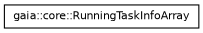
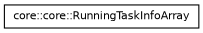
  digraph {
    rankdir=LR
-   n1 [color=black fillcolor=white fontname=Helvetica fontsize=10 height=0.2 label="gaia::core::RunningTaskInfoArray" shape=record style=filled width=0.4]
+   n1 [color=black fillcolor=white fontname=Helvetica fontsize=10 height=0.2 label="core::core::RunningTaskInfoArray" shape=record style=filled width=0.4]
  }
